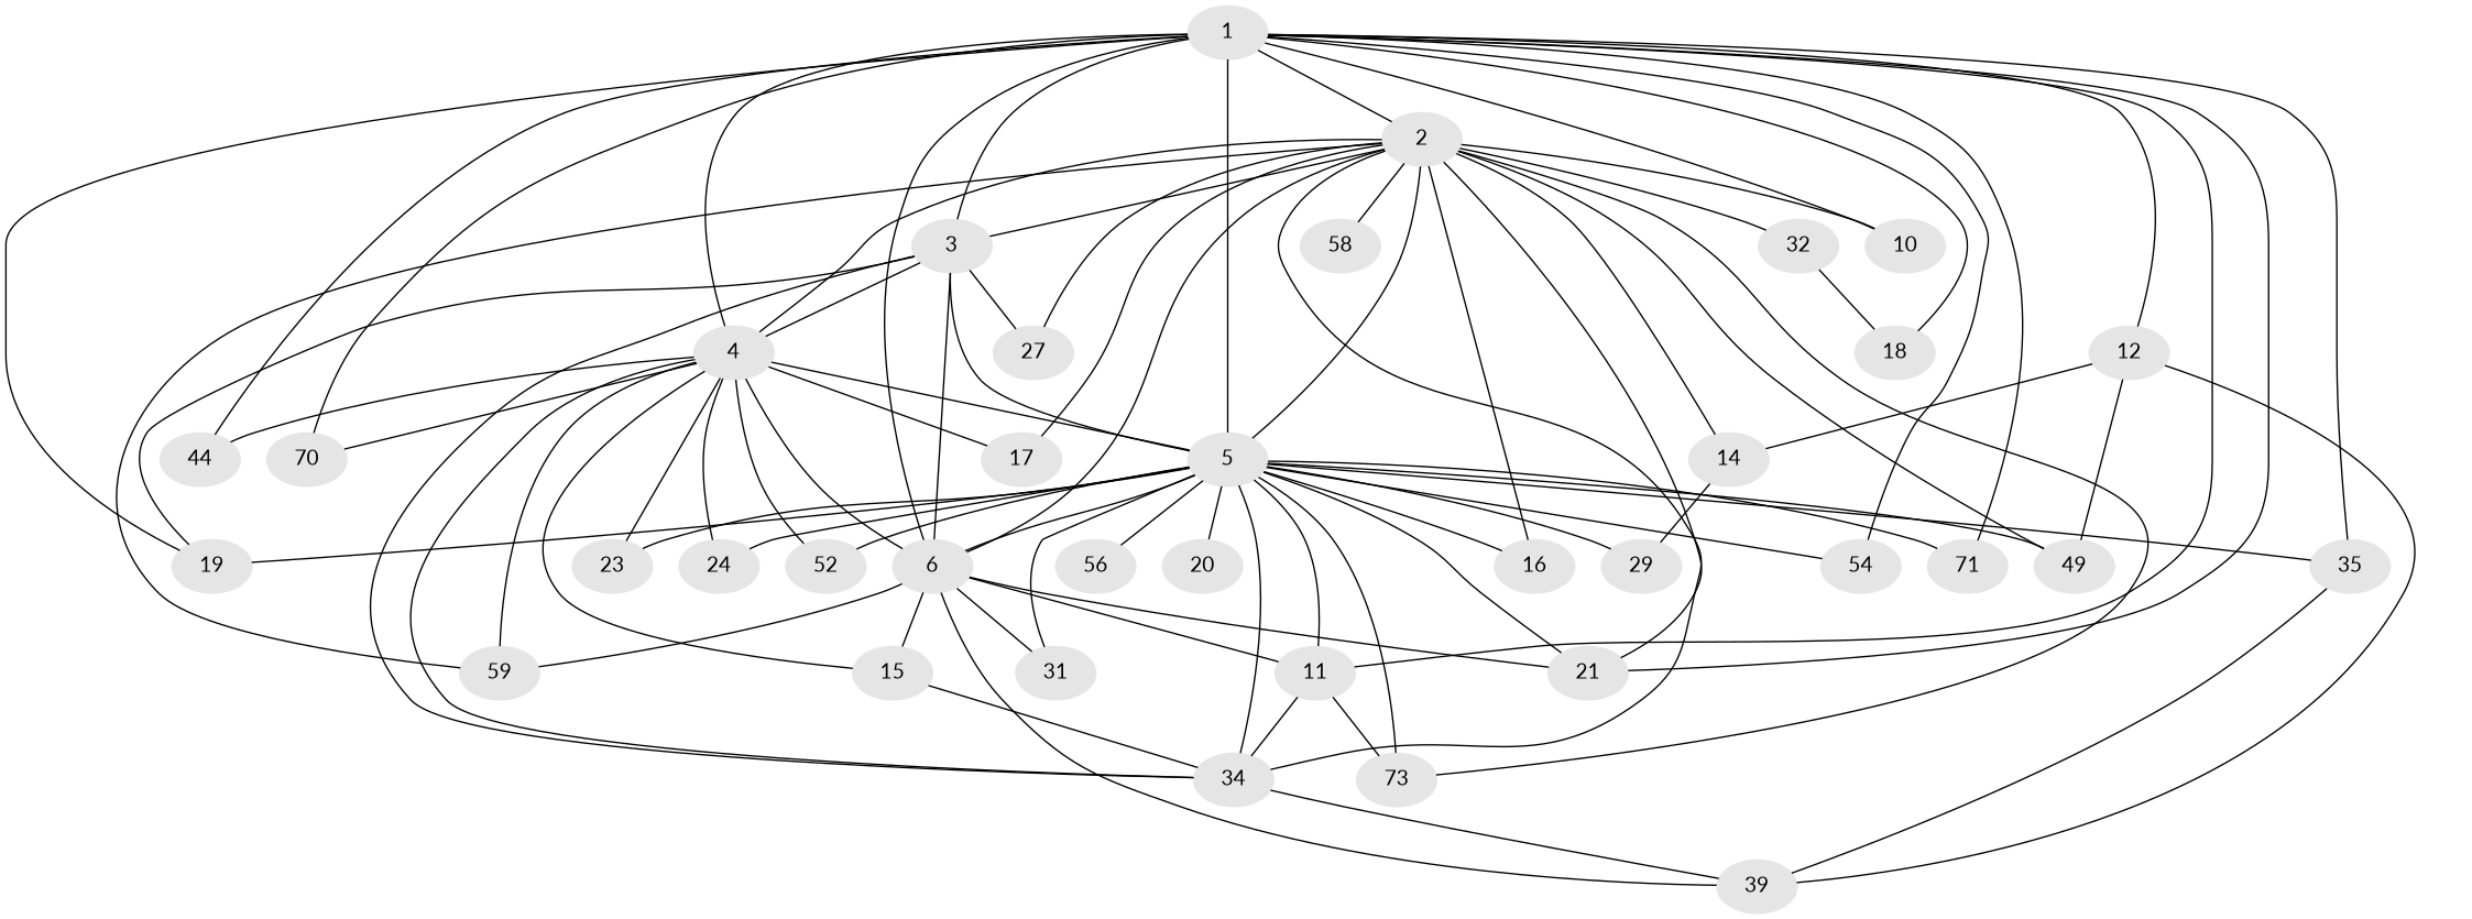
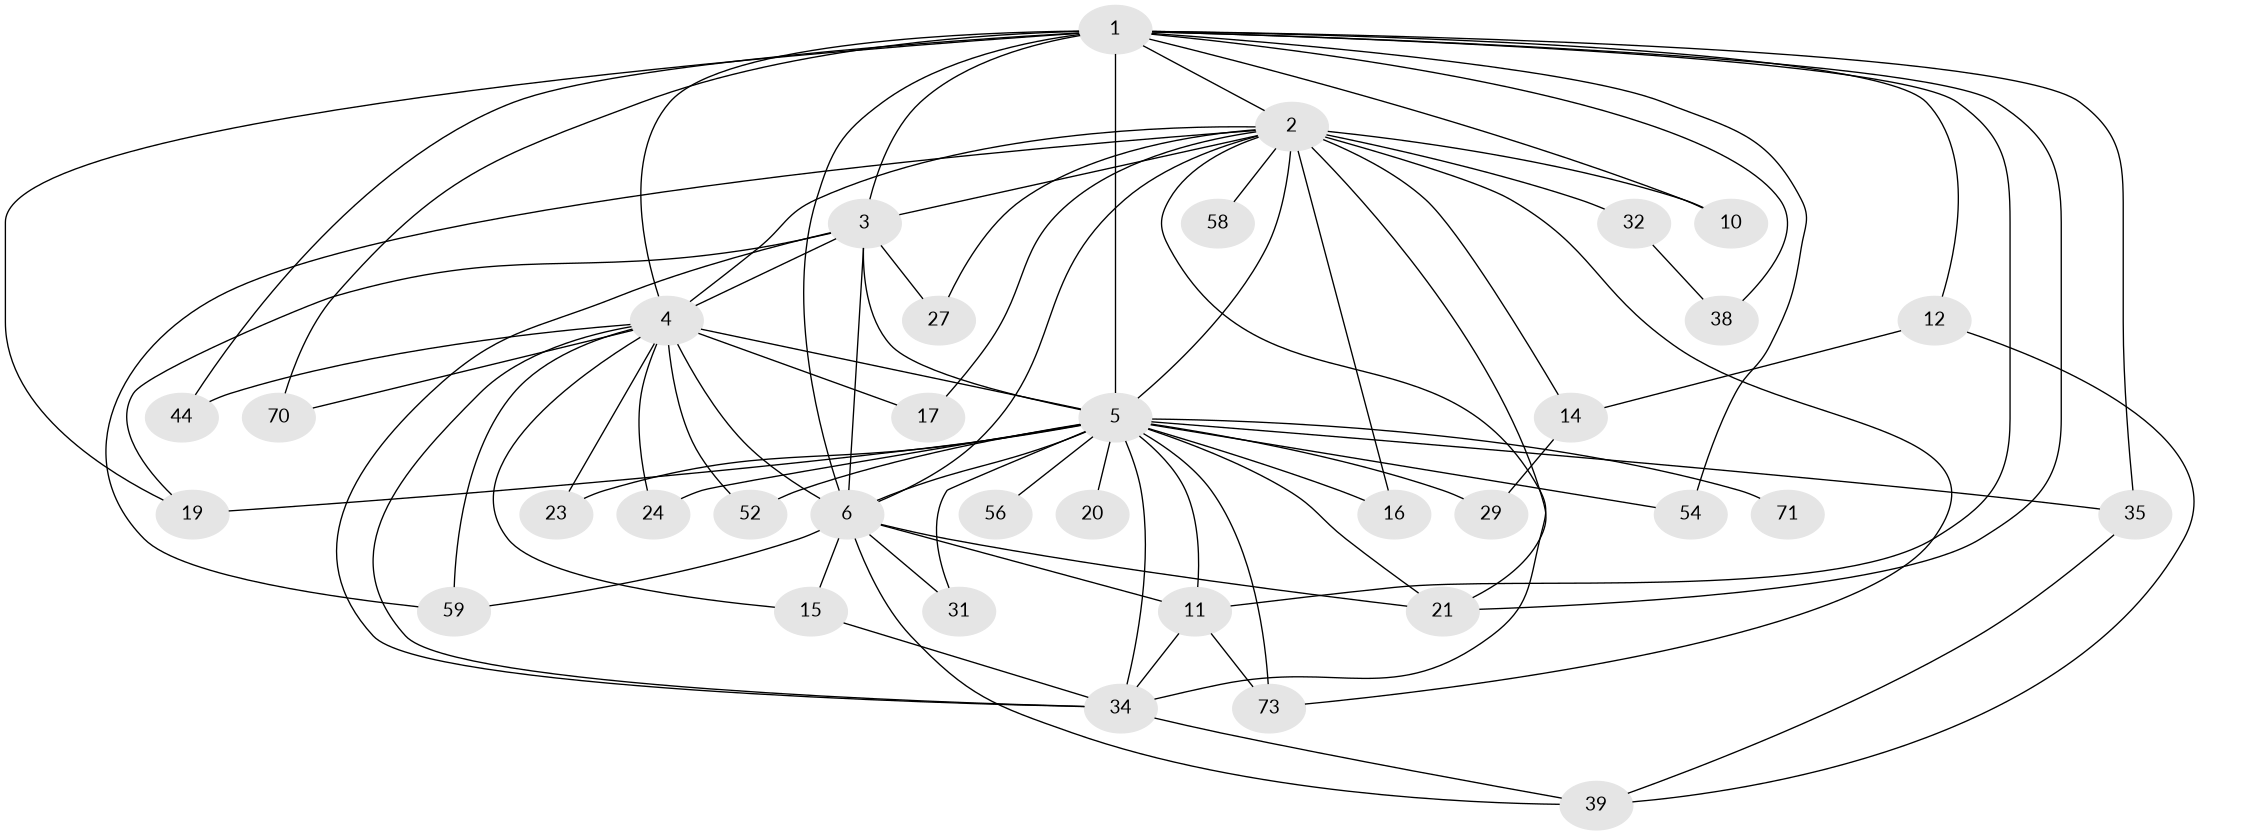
  graph {
    fontname=Lato
    node [color=gray90 fontname=Lato style=filled]
    edge [fontname=Lato]
    1 [super="+18+47"]
    2 [super="+9"]
    3 [super="+25+45"]
    4
    5 [super="+48+35+8+43+60+7"]
    6 [super="+36"]
    11
    12
    19 [super="+55+28"]
    21 [super="+22"]
    n11 [label=35]
-   38 [label=18]
+   38
    n13 [label=10]
    44
    54
    70
    71
    n18 [label=73 super="+62+33"]
    14
    16
    17
    27
    32
    34 [super="+53+37"]
-   49 [super="+65"]
    n26 [label=59 super="+63"]
    58
    15
    23
    24
    52
    20
    29
    31
    56
    39 [super="+51"]
    1 -- 2 [weight=3]
    1 -- 3 [weight=2]
    1 -- 4
    1 -- 5 [weight=4]
    1 -- 6
    1 -- 11
    1 -- 12
    1 -- 19
    1 -- 21
    1 -- n11
    1 -- 38
    1 -- n13
    1 -- 44
    1 -- 54
    1 -- 70
-   1 -- 71
    2 -- 3 [weight=4]
    2 -- 4 [weight=2]
    2 -- 5 [weight=10]
    2 -- 6 [weight=2]
    2 -- 21
    2 -- n13
    2 -- n18 [weight=2]
    2 -- 14
    2 -- 16
    2 -- 17
    2 -- 27
    2 -- 32 [weight=2]
    2 -- 34
-   2 -- 49
    2 -- n26
    2 -- 58 [weight=2]
    3 -- 4
    3 -- 5 [weight=7]
    3 -- 6
    3 -- 19
    3 -- 27
    3 -- 34
    4 -- 5 [weight=4]
    4 -- 6
    4 -- 44
    4 -- 70
    4 -- 17
    4 -- 34
    4 -- n26
    4 -- 15
    4 -- 23
    4 -- 24
    4 -- 52
    5 -- 6 [weight=6]
    5 -- 11
    5 -- 19 [weight=2]
    5 -- 21
    5 -- n11 [weight=2]
    5 -- 54
    5 -- 71
    5 -- n18 [weight=3]
    5 -- 16
    5 -- 34 [weight=2]
-   5 -- 49
    5 -- 23
    5 -- 24
    5 -- 52
    5 -- 20 [weight=2]
    5 -- 29
    5 -- 31
    5 -- 56 [weight=2]
    6 -- 11
    6 -- 21
    6 -- n26
    6 -- 15
    6 -- 31
    6 -- 39
    11 -- n18
    11 -- 34
    12 -- 14
-   12 -- 49
    12 -- 39
    n11 -- 39
    14 -- 29
    32 -- 38
    34 -- 39
    15 -- 34 [weight=2]
  }
